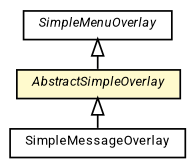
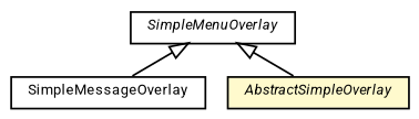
  digraph {
    fontname="JetBrains Mono"
    nodesep=0.15
    rankdir=TB
    ranksep=0.25
    node [fontcolor=black fontname="JetBrains Mono" fontsize=8 margin=0 shape=plaintext]
    edge [arrowtail=empty color=black dir=back fontname="JetBrains Mono" fontsize=7 labelfontname=Roboto labelfontsize=7 style=solid weight=10]
    n1 [height=0 label=<<table title="de.lmu.ifi.dbs.elki.visualization.parallel3d.util.SimpleMessageOverlay" border="0" cellborder="1" cellspacing="0" cellpadding="2" href="SimpleMessageOverlay.html" target="_parent"> 		<tr><td><table border="0" cellspacing="0" cellpadding="1"> 		<tr><td align="center" balign="center"> <font face="Roboto">SimpleMessageOverlay</font> </td></tr> 		</table></td></tr> 		</table>> width=0]
    n2 [height=0 label=<<table title="de.lmu.ifi.dbs.elki.visualization.parallel3d.util.AbstractSimpleOverlay" border="0" cellborder="1" cellspacing="0" cellpadding="2" bgcolor="lemonChiffon" href="AbstractSimpleOverlay.html" target="_parent"> 		<tr><td><table border="0" cellspacing="0" cellpadding="1"> 		<tr><td align="center" balign="center"> <font face="Roboto"><i>AbstractSimpleOverlay</i></font> </td></tr> 		</table></td></tr> 		</table>> width=0]
    n3 [height=0 label=<<table title="de.lmu.ifi.dbs.elki.visualization.parallel3d.util.SimpleMenuOverlay" border="0" cellborder="1" cellspacing="0" cellpadding="2" href="SimpleMenuOverlay.html" target="_parent"> 		<tr><td><table border="0" cellspacing="0" cellpadding="1"> 		<tr><td align="center" balign="center"> <font face="Roboto"><i>SimpleMenuOverlay</i></font> </td></tr> 		</table></td></tr> 		</table>> width=0]
-   n2 -> n1
+   n3 -> n1
    n3 -> n2
  }
